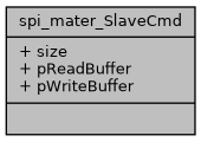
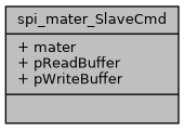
  digraph {
-   n1 [color=black fillcolor=grey75 fontcolor=black fontname=Helvetica fontsize=10 height=0.2 label="{spi_mater_SlaveCmd\n|+ size\l+ pReadBuffer\l+ pWriteBuffer\l|}" shape=record style=filled width=0.4]
+   n1 [color=black fillcolor=grey75 fontcolor=black fontname=Helvetica fontsize=10 height=0.2 label="{spi_mater_SlaveCmd\n|+ mater\l+ pReadBuffer\l+ pWriteBuffer\l|}" shape=record style=filled width=0.4]
  }
